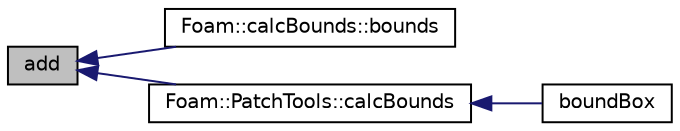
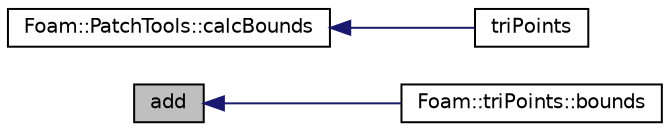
  digraph {
    rankdir=LR
    node [color=black fontname=Helvetica fontsize=10 shape=record]
    edge [color=midnightblue dir=back fontname=Helvetica fontsize=10 labelfontname=Helvetica labelfontsize=10 style=solid]
    n1 [fillcolor=grey75 fontcolor=black height=0.2 label=add style=filled width=0.4]
-   n2 [height=0.2 label="Foam::calcBounds::bounds" width=0.4]
+   n2 [height=0.2 label="Foam::triPoints::bounds" width=0.4]
    n3 [height=0.2 label="Foam::PatchTools::calcBounds" width=0.4]
-   n4 [height=0.2 label=boundBox width=0.4]
+   n4 [height=0.2 label=triPoints width=0.4]
    n1 -> n2
-   n1 -> n3
    n3 -> n4
  }
